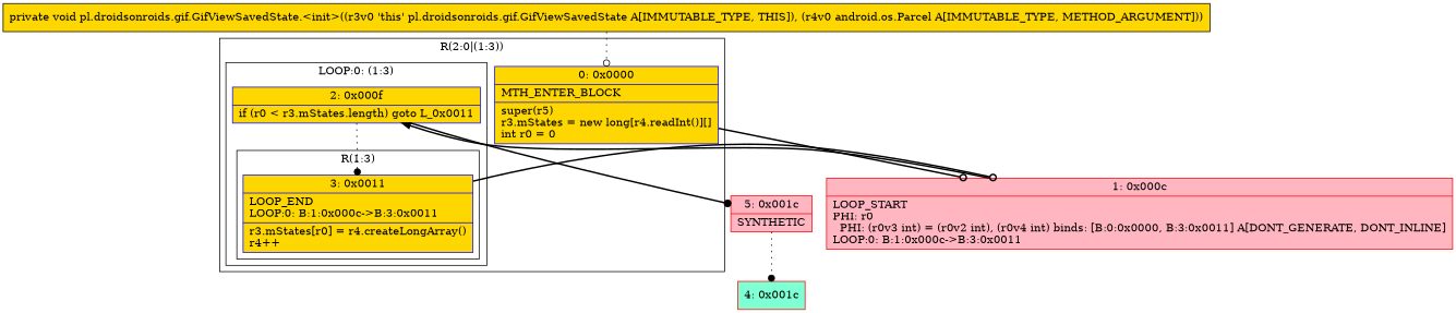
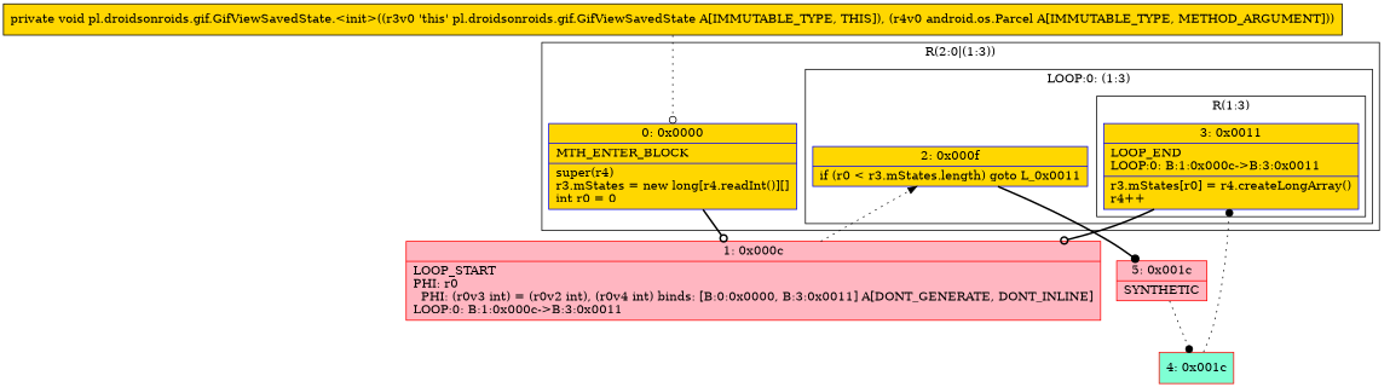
  digraph {
    node [color=blue fillcolor=gold shape=record style=filled]
    edge [arrowhead=odot style=dotted]
    n1 [label="{3\:\ 0x0011|LOOP_END\lLOOP:0: B:1:0x000c\-\>B:3:0x0011\l|r3.mStates[r0] = r4.createLongArray()\lr4++\l}"]
    n2 [label="{2\:\ 0x000f|if (r0 \< r3.mStates.length) goto L_0x0011\l}"]
-   n3 [label="{0\:\ 0x0000|MTH_ENTER_BLOCK\l|super(r5)\lr3.mStates = new long[r4.readInt()][]\lint r0 = 0\l}"]
+   n3 [label="{0\:\ 0x0000|MTH_ENTER_BLOCK\l|super(r4)\lr3.mStates = new long[r4.readInt()][]\lint r0 = 0\l}"]
    n4 [color=red fillcolor=lightpink label="{1\:\ 0x000c|LOOP_START\lPHI: r0 \l  PHI: (r0v3 int) = (r0v2 int), (r0v4 int) binds: [B:0:0x0000, B:3:0x0011] A[DONT_GENERATE, DONT_INLINE]\lLOOP:0: B:1:0x000c\-\>B:3:0x0011\l}"]
    n5 [color=red fillcolor=lightpink label="{5\:\ 0x001c|SYNTHETIC\l}"]
    n6 [color=red fillcolor=aquamarine label="{4\:\ 0x001c}"]
    n7 [label="{private void pl.droidsonroids.gif.GifViewSavedState.\<init\>((r3v0 'this' pl.droidsonroids.gif.GifViewSavedState A[IMMUTABLE_TYPE, THIS]), (r4v0 android.os.Parcel A[IMMUTABLE_TYPE, METHOD_ARGUMENT])) }" color=""]
    subgraph cluster_1 {
      label="R(2:0|(1:3))"
      n3
      subgraph cluster_2 {
        label="LOOP:0: (1:3)"
        n2
        subgraph cluster_3 {
          label="R(1:3)"
          n1
        }
      }
    }
    n1 -> n4 [style=bold]
-   n2 -> n1 [arrowhead=dot]
+   n6 -> n1 [arrowhead=dot]
    n2 -> n5 [arrowhead=dot style=bold]
    n3 -> n4 [style=bold]
-   n4 -> n2 [arrowhead=normal style=bold]
+   n4 -> n2 [arrowhead=normal]
    n5 -> n6 [arrowhead=dot]
    n7 -> n3
  }
